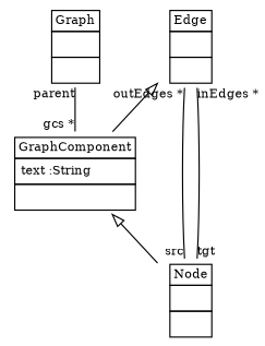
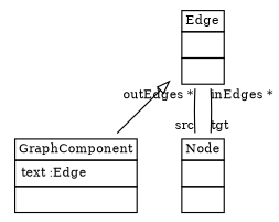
  digraph {
    node [fontsize=10 shape=none]
    edge [arrowhead=none fontsize=10]
-   n1 [label=<<table border='0' cellborder='1' cellspacing='0'> <tr> <td>Graph</td> </tr> <tr><td><table border='0' cellborder='0' cellspacing='0'> <tr><td> </td></tr> </table></td></tr> <tr><td><table border='0' cellborder='0' cellspacing='0'> <tr><td> </td></tr> </table></td></tr> </table>>]
-   n2 [label=<<table border='0' cellborder='1' cellspacing='0'> <tr> <td>GraphComponent</td> </tr> <tr><td><table border='0' cellborder='0' cellspacing='0'> <tr><td align='left'>text :String</td></tr>  </table></td></tr> <tr><td><table border='0' cellborder='0' cellspacing='0'> <tr><td> </td></tr> </table></td></tr> </table>>]
+   n2 [label=<<table border='0' cellborder='1' cellspacing='0'> <tr> <td>GraphComponent</td> </tr> <tr><td><table border='0' cellborder='0' cellspacing='0'> <tr><td align='left'>text :Edge</td></tr>  </table></td></tr> <tr><td><table border='0' cellborder='0' cellspacing='0'> <tr><td> </td></tr> </table></td></tr> </table>>]
    n3 [label=<<table border='0' cellborder='1' cellspacing='0'> <tr> <td>Node</td> </tr> <tr><td><table border='0' cellborder='0' cellspacing='0'> <tr><td> </td></tr> </table></td></tr> <tr><td><table border='0' cellborder='0' cellspacing='0'> <tr><td> </td></tr> </table></td></tr> </table>>]
    n4 [label=<<table border='0' cellborder='1' cellspacing='0'> <tr> <td>Edge</td> </tr> <tr><td><table border='0' cellborder='0' cellspacing='0'> <tr><td> </td></tr> </table></td></tr> <tr><td><table border='0' cellborder='0' cellspacing='0'> <tr><td> </td></tr> </table></td></tr> </table>>]
-   n1 -> n2 [headlabel="gcs *" taillabel=parent]
-   n2 -> n3 [arrowtail=empty dir=back arrowhead=""]
    n4 -> n2 [arrowtail=empty dir=back arrowhead=""]
    n4 -> n3 [headlabel=src taillabel="outEdges *"]
    n4 -> n3 [headlabel=tgt taillabel="inEdges *"]
  }
